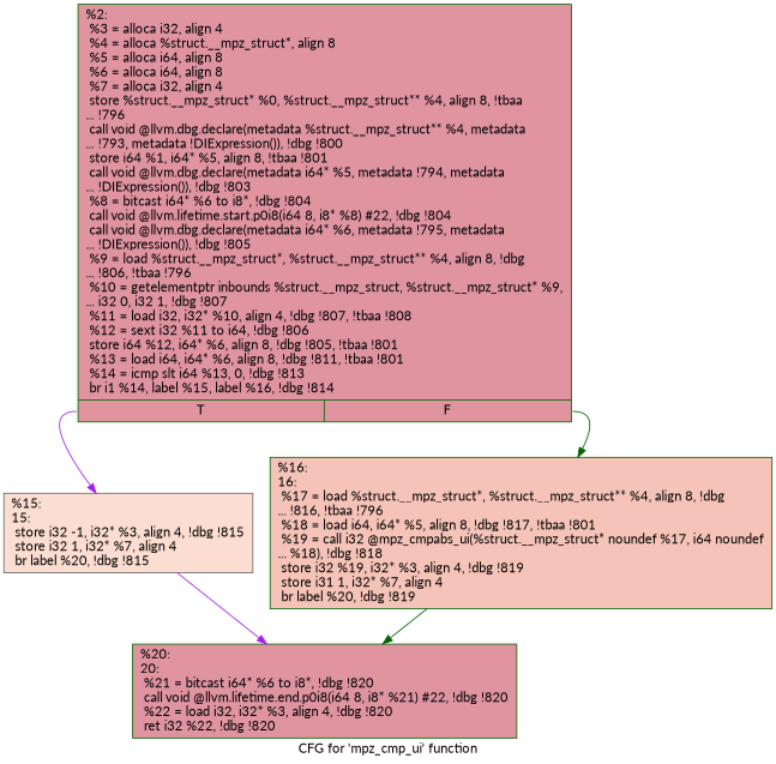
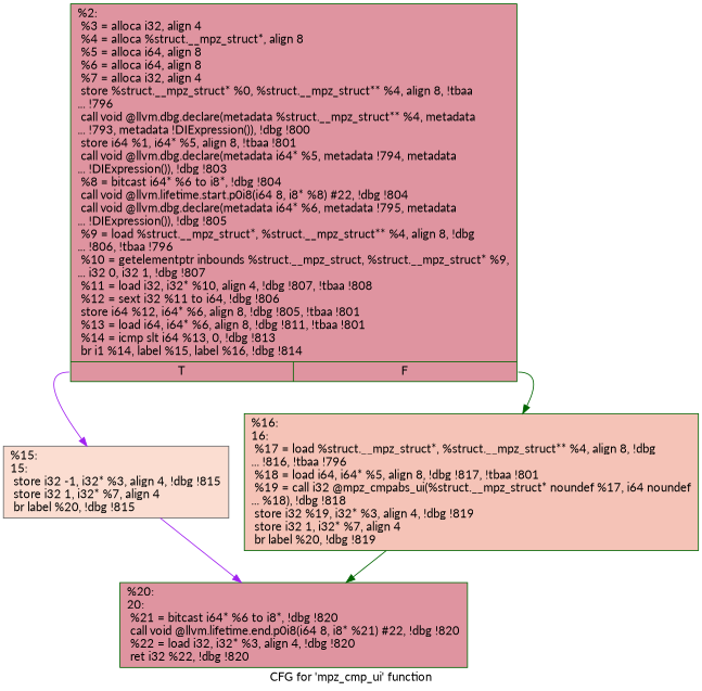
  digraph {
    label="CFG for 'mpz_cmp_ui' function"
    fontname=Lato
    node [color=darkgreen fillcolor="#b70d2870" shape=record style=filled fontname=Lato]
    edge [color=purple fontname=Lato]
    n1 [label="{%2:\l  %3 = alloca i32, align 4\l  %4 = alloca %struct.__mpz_struct*, align 8\l  %5 = alloca i64, align 8\l  %6 = alloca i64, align 8\l  %7 = alloca i32, align 4\l  store %struct.__mpz_struct* %0, %struct.__mpz_struct** %4, align 8, !tbaa\l... !796\l  call void @llvm.dbg.declare(metadata %struct.__mpz_struct** %4, metadata\l... !793, metadata !DIExpression()), !dbg !800\l  store i64 %1, i64* %5, align 8, !tbaa !801\l  call void @llvm.dbg.declare(metadata i64* %5, metadata !794, metadata\l... !DIExpression()), !dbg !803\l  %8 = bitcast i64* %6 to i8*, !dbg !804\l  call void @llvm.lifetime.start.p0i8(i64 8, i8* %8) #22, !dbg !804\l  call void @llvm.dbg.declare(metadata i64* %6, metadata !795, metadata\l... !DIExpression()), !dbg !805\l  %9 = load %struct.__mpz_struct*, %struct.__mpz_struct** %4, align 8, !dbg\l... !806, !tbaa !796\l  %10 = getelementptr inbounds %struct.__mpz_struct, %struct.__mpz_struct* %9,\l... i32 0, i32 1, !dbg !807\l  %11 = load i32, i32* %10, align 4, !dbg !807, !tbaa !808\l  %12 = sext i32 %11 to i64, !dbg !806\l  store i64 %12, i64* %6, align 8, !dbg !805, !tbaa !801\l  %13 = load i64, i64* %6, align 8, !dbg !811, !tbaa !801\l  %14 = icmp slt i64 %13, 0, !dbg !813\l  br i1 %14, label %15, label %16, !dbg !814\l|{<s0>T|<s1>F}}"]
    n2 [color=gray40 fillcolor="#f7b39670" label="{%15:\l15:                                               \l  store i32 -1, i32* %3, align 4, !dbg !815\l  store i32 1, i32* %7, align 4\l  br label %20, !dbg !815\l}"]
-   n3 [fillcolor="#e8765c70" label="{%16:\l16:                                               \l  %17 = load %struct.__mpz_struct*, %struct.__mpz_struct** %4, align 8, !dbg\l... !816, !tbaa !796\l  %18 = load i64, i64* %5, align 8, !dbg !817, !tbaa !801\l  %19 = call i32 @mpz_cmpabs_ui(%struct.__mpz_struct* noundef %17, i64 noundef\l... %18), !dbg !818\l  store i32 %19, i32* %3, align 4, !dbg !819\l  store i31 1, i32* %7, align 4\l  br label %20, !dbg !819\l}"]
+   n3 [fillcolor="#e8765c70" label="{%16:\l16:                                               \l  %17 = load %struct.__mpz_struct*, %struct.__mpz_struct** %4, align 8, !dbg\l... !816, !tbaa !796\l  %18 = load i64, i64* %5, align 8, !dbg !817, !tbaa !801\l  %19 = call i32 @mpz_cmpabs_ui(%struct.__mpz_struct* noundef %17, i64 noundef\l... %18), !dbg !818\l  store i32 %19, i32* %3, align 4, !dbg !819\l  store i32 1, i32* %7, align 4\l  br label %20, !dbg !819\l}"]
    n4 [label="{%20:\l20:                                               \l  %21 = bitcast i64* %6 to i8*, !dbg !820\l  call void @llvm.lifetime.end.p0i8(i64 8, i8* %21) #22, !dbg !820\l  %22 = load i32, i32* %3, align 4, !dbg !820\l  ret i32 %22, !dbg !820\l}"]
    n1 -> n2 [tailport=s0]
    n1 -> n3 [tailport=s1 color=darkgreen]
    n2 -> n4
    n3 -> n4 [color=darkgreen]
  }
